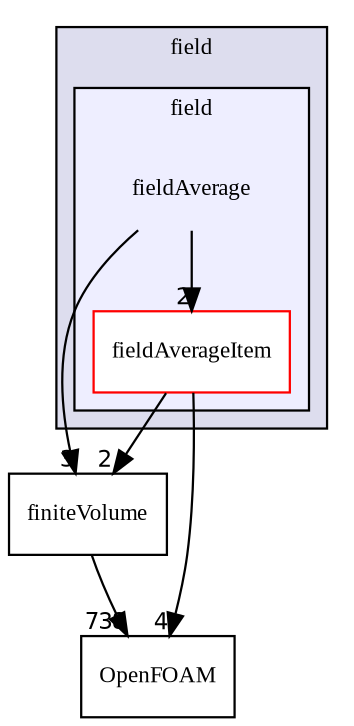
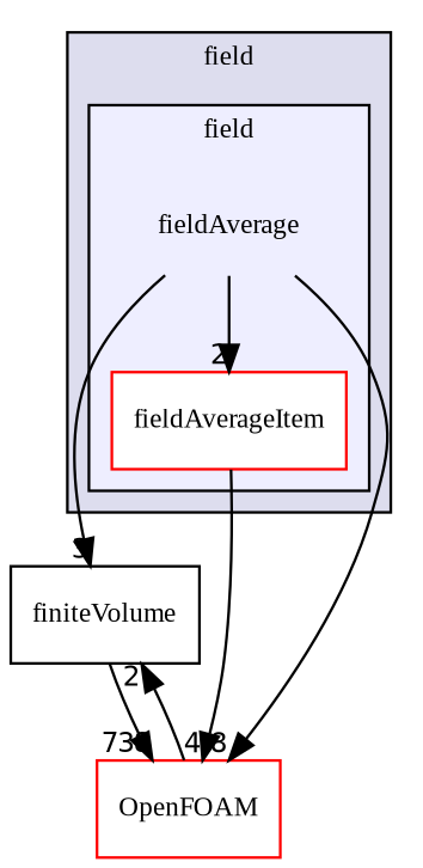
  digraph {
    compound=true
    fontname="Liberation Serif"
    node [fontname="Liberation Serif" fontsize=10 shape=box color=red]
    edge [fontname="Liberation Serif" headlabel=2 labeldistance=1.5 labelfontname=Helvetica labelfontsize=10]
    n1 [label=fieldAverage shape=plaintext color=""]
    n2 [fillcolor=white label=fieldAverageItem style=filled]
    n3 [color=black label=finiteVolume]
-   n4 [color=black label=OpenFOAM]
+   n4 [label=OpenFOAM]
    subgraph cluster_1 {
      bgcolor="#ddddee"
      fontsize=10
      label=field
      pencolor=black
      subgraph cluster_2 {
        bgcolor="#eeeeff"
        fontsize=10
        label=field
        pencolor=black
        n1
        n2
      }
    }
    n1 -> n2
    n1 -> n3 [headlabel=3]
+   n1 -> n4 [headlabel=8]
    n2 -> n4 [headlabel=4]
    n3 -> n4 [headlabel=738]
-   n2 -> n3
+   n4 -> n3
  }
